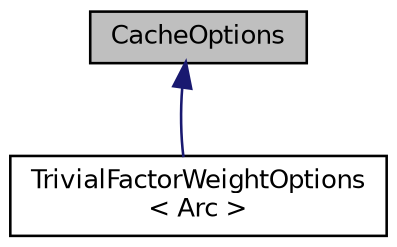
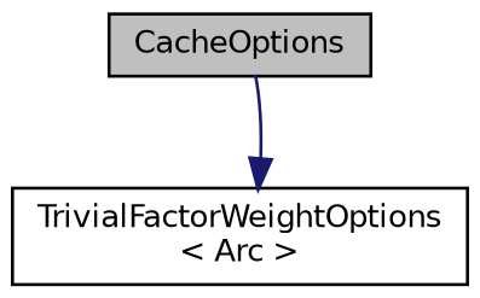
  digraph {
    node [color=black fontname=Helvetica fontsize=10 shape=record style=filled]
    n1 [fillcolor=grey75 fontcolor=black height=0.2 label=CacheOptions width=0.4]
    n2 [fillcolor=white height=0.2 label="TrivialFactorWeightOptions\l\< Arc \>" width=0.4]
-   n1 -> n2 [color=midnightblue dir=back fontname=Helvetica fontsize=10 labelfontname=Helvetica labelfontsize=10 style=solid]
+   n2 -> n1 [color=midnightblue dir=back fontname=Helvetica fontsize=10 labelfontname=Helvetica labelfontsize=10 style=solid]
  }
